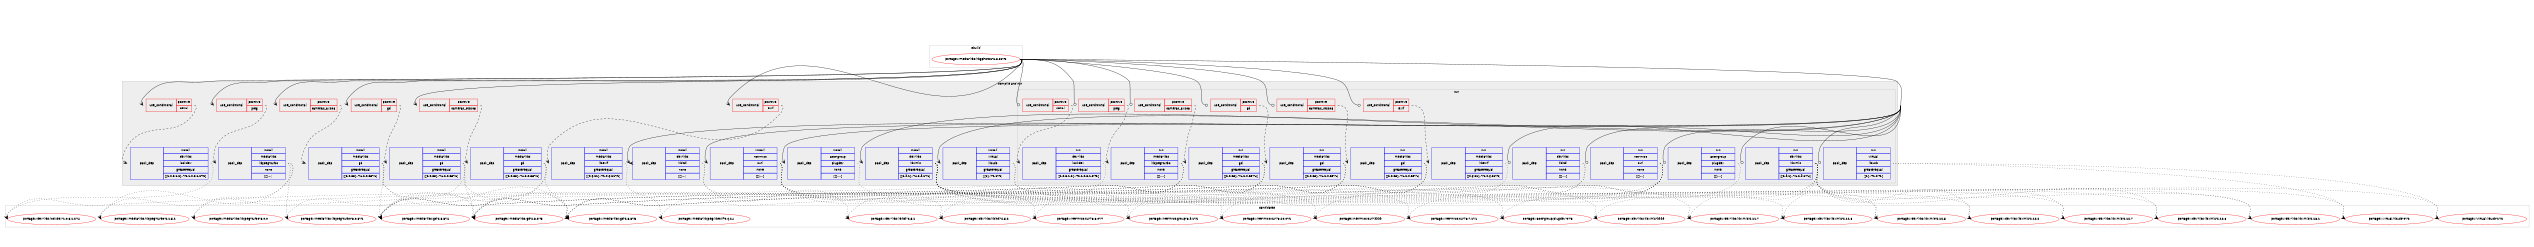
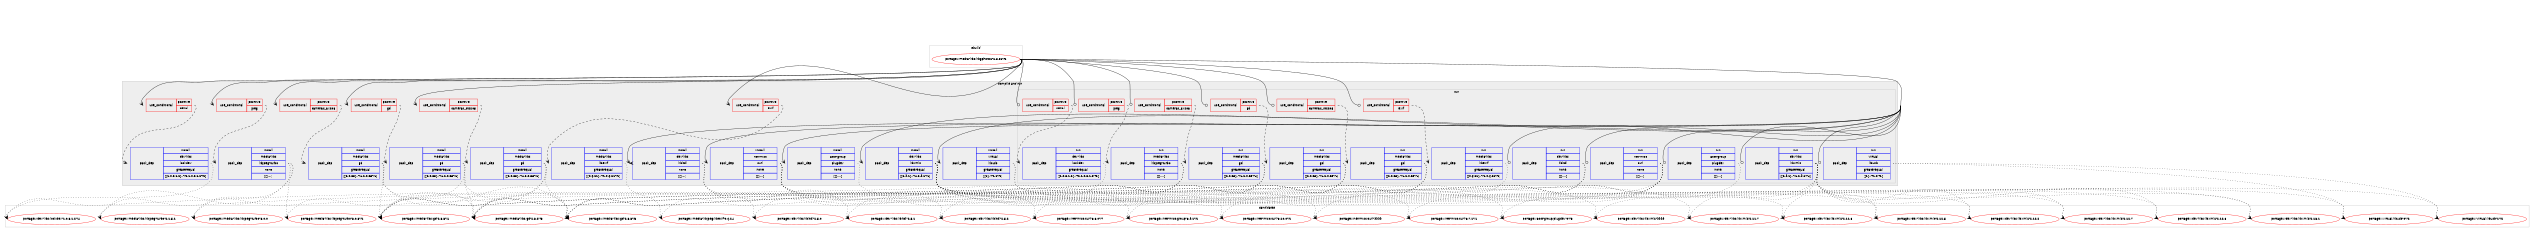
  digraph {
    compound=true
    concentrate=true
    fontname=Helvetica
    fontsize=10
    newrank=true
    rankdir=TB
    ranksep=1.5
    node [color=red fontname=Helvetica fontsize=10 shape=none]
    edge [arrowhead=vee headport=w style=dotted tailport=e weight=100]
    n1 [label="portage://media-libs/libgphoto2-2.5.31-r2" width=4 shape=""]
    n2 [color=blue label=<<TABLE BORDER="0" CELLBORDER="1" CELLSPACING="0" CELLPADDING="4" WIDTH="220"><TR><TD ROWSPAN="6" CELLPADDING="30">pack_dep</TD></TR><TR><TD WIDTH="110">install</TD></TR><TR><TD>media-libs</TD></TR><TR><TD>gd</TD></TR><TR><TD>greaterequal</TD></TR><TR><TD>[[2,0,35],,-r4,2.0.35-r4]</TD></TR></TABLE>>]
    n3 [label=<<TABLE BORDER="0" CELLBORDER="1" CELLSPACING="0" CELLPADDING="4"><TR><TD ROWSPAN="3" CELLPADDING="10">use_conditional</TD></TR><TR><TD>positive</TD></TR><TR><TD>cameras_ax203</TD></TR></TABLE>>]
    n4 [color=blue label=<<TABLE BORDER="0" CELLBORDER="1" CELLSPACING="0" CELLPADDING="4" WIDTH="220"><TR><TD ROWSPAN="6" CELLPADDING="30">pack_dep</TD></TR><TR><TD WIDTH="110">install</TD></TR><TR><TD>media-libs</TD></TR><TR><TD>gd</TD></TR><TR><TD>greaterequal</TD></TR><TR><TD>[[2,0,35],,-r4,2.0.35-r4]</TD></TR></TABLE>>]
    n5 [label=<<TABLE BORDER="0" CELLBORDER="1" CELLSPACING="0" CELLPADDING="4"><TR><TD ROWSPAN="3" CELLPADDING="10">use_conditional</TD></TR><TR><TD>positive</TD></TR><TR><TD>cameras_st2205</TD></TR></TABLE>>]
    n6 [color=blue label=<<TABLE BORDER="0" CELLBORDER="1" CELLSPACING="0" CELLPADDING="4" WIDTH="220"><TR><TD ROWSPAN="6" CELLPADDING="30">pack_dep</TD></TR><TR><TD WIDTH="110">install</TD></TR><TR><TD>media-libs</TD></TR><TR><TD>libexif</TD></TR><TR><TD>greaterequal</TD></TR><TR><TD>[[0,6,21],,-r1,0.6.21-r1]</TD></TR></TABLE>>]
    n7 [label=<<TABLE BORDER="0" CELLBORDER="1" CELLSPACING="0" CELLPADDING="4"><TR><TD ROWSPAN="3" CELLPADDING="10">use_conditional</TD></TR><TR><TD>positive</TD></TR><TR><TD>exif</TD></TR></TABLE>>]
    n8 [color=blue label=<<TABLE BORDER="0" CELLBORDER="1" CELLSPACING="0" CELLPADDING="4" WIDTH="220"><TR><TD ROWSPAN="6" CELLPADDING="30">pack_dep</TD></TR><TR><TD WIDTH="110">install</TD></TR><TR><TD>media-libs</TD></TR><TR><TD>gd</TD></TR><TR><TD>greaterequal</TD></TR><TR><TD>[[2,0,35],,-r4,2.0.35-r4]</TD></TR></TABLE>>]
    n9 [label=<<TABLE BORDER="0" CELLBORDER="1" CELLSPACING="0" CELLPADDING="4"><TR><TD ROWSPAN="3" CELLPADDING="10">use_conditional</TD></TR><TR><TD>positive</TD></TR><TR><TD>gd</TD></TR></TABLE>>]
    n10 [color=blue label=<<TABLE BORDER="0" CELLBORDER="1" CELLSPACING="0" CELLPADDING="4" WIDTH="220"><TR><TD ROWSPAN="6" CELLPADDING="30">pack_dep</TD></TR><TR><TD WIDTH="110">install</TD></TR><TR><TD>media-libs</TD></TR><TR><TD>libjpeg-turbo</TD></TR><TR><TD>none</TD></TR><TR><TD>[[],,,,]</TD></TR></TABLE>>]
    n11 [label=<<TABLE BORDER="0" CELLBORDER="1" CELLSPACING="0" CELLPADDING="4"><TR><TD ROWSPAN="3" CELLPADDING="10">use_conditional</TD></TR><TR><TD>positive</TD></TR><TR><TD>jpeg</TD></TR></TABLE>>]
    n12 [color=blue label=<<TABLE BORDER="0" CELLBORDER="1" CELLSPACING="0" CELLPADDING="4" WIDTH="220"><TR><TD ROWSPAN="6" CELLPADDING="30">pack_dep</TD></TR><TR><TD WIDTH="110">install</TD></TR><TR><TD>dev-libs</TD></TR><TR><TD>lockdev</TD></TR><TR><TD>greaterequal</TD></TR><TR><TD>[[1,0,3,1,2],,-r2,1.0.3.1.2-r2]</TD></TR></TABLE>>]
    n13 [label=<<TABLE BORDER="0" CELLBORDER="1" CELLSPACING="0" CELLPADDING="4"><TR><TD ROWSPAN="3" CELLPADDING="10">use_conditional</TD></TR><TR><TD>positive</TD></TR><TR><TD>serial</TD></TR></TABLE>>]
    n14 [color=blue label=<<TABLE BORDER="0" CELLBORDER="1" CELLSPACING="0" CELLPADDING="4" WIDTH="220"><TR><TD ROWSPAN="6" CELLPADDING="30">pack_dep</TD></TR><TR><TD WIDTH="110">install</TD></TR><TR><TD>acct-group</TD></TR><TR><TD>plugdev</TD></TR><TR><TD>none</TD></TR><TR><TD>[[],,,,]</TD></TR></TABLE>>]
    n15 [color=blue label=<<TABLE BORDER="0" CELLBORDER="1" CELLSPACING="0" CELLPADDING="4" WIDTH="220"><TR><TD ROWSPAN="6" CELLPADDING="30">pack_dep</TD></TR><TR><TD WIDTH="110">install</TD></TR><TR><TD>dev-libs</TD></TR><TR><TD>libltdl</TD></TR><TR><TD>none</TD></TR><TR><TD>[[],,,,]</TD></TR></TABLE>>]
    n16 [color=blue label=<<TABLE BORDER="0" CELLBORDER="1" CELLSPACING="0" CELLPADDING="4" WIDTH="220"><TR><TD ROWSPAN="6" CELLPADDING="30">pack_dep</TD></TR><TR><TD WIDTH="110">install</TD></TR><TR><TD>dev-libs</TD></TR><TR><TD>libxml2</TD></TR><TR><TD>greaterequal</TD></TR><TR><TD>[[2,9,1],,-r4,2.9.1-r4]</TD></TR></TABLE>>]
    n17 [color=blue label=<<TABLE BORDER="0" CELLBORDER="1" CELLSPACING="0" CELLPADDING="4" WIDTH="220"><TR><TD ROWSPAN="6" CELLPADDING="30">pack_dep</TD></TR><TR><TD WIDTH="110">install</TD></TR><TR><TD>net-misc</TD></TR><TR><TD>curl</TD></TR><TR><TD>none</TD></TR><TR><TD>[[],,,,]</TD></TR></TABLE>>]
    n18 [color=blue label=<<TABLE BORDER="0" CELLBORDER="1" CELLSPACING="0" CELLPADDING="4" WIDTH="220"><TR><TD ROWSPAN="6" CELLPADDING="30">pack_dep</TD></TR><TR><TD WIDTH="110">install</TD></TR><TR><TD>virtual</TD></TR><TR><TD>libusb</TD></TR><TR><TD>greaterequal</TD></TR><TR><TD>[[1],,-r1,1-r1]</TD></TR></TABLE>>]
    n19 [color=blue label=<<TABLE BORDER="0" CELLBORDER="1" CELLSPACING="0" CELLPADDING="4" WIDTH="220"><TR><TD ROWSPAN="6" CELLPADDING="30">pack_dep</TD></TR><TR><TD WIDTH="110">run</TD></TR><TR><TD>media-libs</TD></TR><TR><TD>gd</TD></TR><TR><TD>greaterequal</TD></TR><TR><TD>[[2,0,35],,-r4,2.0.35-r4]</TD></TR></TABLE>>]
    n20 [label=<<TABLE BORDER="0" CELLBORDER="1" CELLSPACING="0" CELLPADDING="4"><TR><TD ROWSPAN="3" CELLPADDING="10">use_conditional</TD></TR><TR><TD>positive</TD></TR><TR><TD>cameras_ax203</TD></TR></TABLE>>]
    n21 [color=blue label=<<TABLE BORDER="0" CELLBORDER="1" CELLSPACING="0" CELLPADDING="4" WIDTH="220"><TR><TD ROWSPAN="6" CELLPADDING="30">pack_dep</TD></TR><TR><TD WIDTH="110">run</TD></TR><TR><TD>media-libs</TD></TR><TR><TD>gd</TD></TR><TR><TD>greaterequal</TD></TR><TR><TD>[[2,0,35],,-r4,2.0.35-r4]</TD></TR></TABLE>>]
    n22 [label=<<TABLE BORDER="0" CELLBORDER="1" CELLSPACING="0" CELLPADDING="4"><TR><TD ROWSPAN="3" CELLPADDING="10">use_conditional</TD></TR><TR><TD>positive</TD></TR><TR><TD>cameras_st2205</TD></TR></TABLE>>]
    n23 [color=blue label=<<TABLE BORDER="0" CELLBORDER="1" CELLSPACING="0" CELLPADDING="4" WIDTH="220"><TR><TD ROWSPAN="6" CELLPADDING="30">pack_dep</TD></TR><TR><TD WIDTH="110">run</TD></TR><TR><TD>media-libs</TD></TR><TR><TD>libexif</TD></TR><TR><TD>greaterequal</TD></TR><TR><TD>[[0,6,21],,-r1,0.6.21-r1]</TD></TR></TABLE>>]
    n24 [label=<<TABLE BORDER="0" CELLBORDER="1" CELLSPACING="0" CELLPADDING="4"><TR><TD ROWSPAN="3" CELLPADDING="10">use_conditional</TD></TR><TR><TD>positive</TD></TR><TR><TD>exif</TD></TR></TABLE>>]
    n25 [color=blue label=<<TABLE BORDER="0" CELLBORDER="1" CELLSPACING="0" CELLPADDING="4" WIDTH="220"><TR><TD ROWSPAN="6" CELLPADDING="30">pack_dep</TD></TR><TR><TD WIDTH="110">run</TD></TR><TR><TD>media-libs</TD></TR><TR><TD>gd</TD></TR><TR><TD>greaterequal</TD></TR><TR><TD>[[2,0,35],,-r4,2.0.35-r4]</TD></TR></TABLE>>]
    n26 [label=<<TABLE BORDER="0" CELLBORDER="1" CELLSPACING="0" CELLPADDING="4"><TR><TD ROWSPAN="3" CELLPADDING="10">use_conditional</TD></TR><TR><TD>positive</TD></TR><TR><TD>gd</TD></TR></TABLE>>]
    n27 [color=blue label=<<TABLE BORDER="0" CELLBORDER="1" CELLSPACING="0" CELLPADDING="4" WIDTH="220"><TR><TD ROWSPAN="6" CELLPADDING="30">pack_dep</TD></TR><TR><TD WIDTH="110">run</TD></TR><TR><TD>media-libs</TD></TR><TR><TD>libjpeg-turbo</TD></TR><TR><TD>none</TD></TR><TR><TD>[[],,,,]</TD></TR></TABLE>>]
    n28 [label=<<TABLE BORDER="0" CELLBORDER="1" CELLSPACING="0" CELLPADDING="4"><TR><TD ROWSPAN="3" CELLPADDING="10">use_conditional</TD></TR><TR><TD>positive</TD></TR><TR><TD>jpeg</TD></TR></TABLE>>]
    n29 [color=blue label=<<TABLE BORDER="0" CELLBORDER="1" CELLSPACING="0" CELLPADDING="4" WIDTH="220"><TR><TD ROWSPAN="6" CELLPADDING="30">pack_dep</TD></TR><TR><TD WIDTH="110">run</TD></TR><TR><TD>dev-libs</TD></TR><TR><TD>lockdev</TD></TR><TR><TD>greaterequal</TD></TR><TR><TD>[[1,0,3,1,2],,-r2,1.0.3.1.2-r2]</TD></TR></TABLE>>]
    n30 [label=<<TABLE BORDER="0" CELLBORDER="1" CELLSPACING="0" CELLPADDING="4"><TR><TD ROWSPAN="3" CELLPADDING="10">use_conditional</TD></TR><TR><TD>positive</TD></TR><TR><TD>serial</TD></TR></TABLE>>]
    n31 [color=blue label=<<TABLE BORDER="0" CELLBORDER="1" CELLSPACING="0" CELLPADDING="4" WIDTH="220"><TR><TD ROWSPAN="6" CELLPADDING="30">pack_dep</TD></TR><TR><TD WIDTH="110">run</TD></TR><TR><TD>acct-group</TD></TR><TR><TD>plugdev</TD></TR><TR><TD>none</TD></TR><TR><TD>[[],,,,]</TD></TR></TABLE>>]
    n32 [color=blue label=<<TABLE BORDER="0" CELLBORDER="1" CELLSPACING="0" CELLPADDING="4" WIDTH="220"><TR><TD ROWSPAN="6" CELLPADDING="30">pack_dep</TD></TR><TR><TD WIDTH="110">run</TD></TR><TR><TD>dev-libs</TD></TR><TR><TD>libltdl</TD></TR><TR><TD>none</TD></TR><TR><TD>[[],,,,]</TD></TR></TABLE>>]
    n33 [color=blue label=<<TABLE BORDER="0" CELLBORDER="1" CELLSPACING="0" CELLPADDING="4" WIDTH="220"><TR><TD ROWSPAN="6" CELLPADDING="30">pack_dep</TD></TR><TR><TD WIDTH="110">run</TD></TR><TR><TD>dev-libs</TD></TR><TR><TD>libxml2</TD></TR><TR><TD>greaterequal</TD></TR><TR><TD>[[2,9,1],,-r4,2.9.1-r4]</TD></TR></TABLE>>]
    n34 [color=blue label=<<TABLE BORDER="0" CELLBORDER="1" CELLSPACING="0" CELLPADDING="4" WIDTH="220"><TR><TD ROWSPAN="6" CELLPADDING="30">pack_dep</TD></TR><TR><TD WIDTH="110">run</TD></TR><TR><TD>net-misc</TD></TR><TR><TD>curl</TD></TR><TR><TD>none</TD></TR><TR><TD>[[],,,,]</TD></TR></TABLE>>]
    n35 [color=blue label=<<TABLE BORDER="0" CELLBORDER="1" CELLSPACING="0" CELLPADDING="4" WIDTH="220"><TR><TD ROWSPAN="6" CELLPADDING="30">pack_dep</TD></TR><TR><TD WIDTH="110">run</TD></TR><TR><TD>virtual</TD></TR><TR><TD>libusb</TD></TR><TR><TD>greaterequal</TD></TR><TR><TD>[[1],,-r1,1-r1]</TD></TR></TABLE>>]
    n36 [label="portage://media-libs/gd-2.3.3-r4" width=4 shape=""]
    n37 [label="portage://media-libs/gd-2.3.3-r3" width=4 shape=""]
    n38 [label="portage://media-libs/gd-2.3.2-r3" width=4 shape=""]
    n39 [label="portage://media-libjpeg/libexif-0.6.24" width=4 shape=""]
    n40 [label="portage://dev-libs/lockdev-1.0.3.1.2-r4" width=4 shape=""]
    n41 [label="portage://media-libs/libjpeg-turbo-3.0.3-r1" width=4 shape=""]
    n42 [label="portage://media-libs/libjpeg-turbo-3.0.0" width=4 shape=""]
    n43 [label="portage://media-libs/libjpeg-turbo-2.1.5.1" width=4 shape=""]
    n44 [label="portage://acct-group/plugdev-0-r3" width=4 shape=""]
    n45 [label="portage://dev-libs/libltdl-2.5.2" width=4 shape=""]
    n46 [label="portage://dev-libs/libltdl-2.5.1" width=4 shape=""]
+   n47 [label="portage://dev-libs/libltdl-2.5.0" width=4 shape=""]
    n48 [label="portage://dev-libs/libxml2-9999" width=4 shape=""]
    n49 [label="portage://dev-libs/libxml2-2.13.1" width=4 shape=""]
    n50 [label="portage://dev-libs/libxml2-2.12.8" width=4 shape=""]
    n51 [label="portage://dev-libs/libxml2-2.12.7" width=4 shape=""]
    n52 [label="portage://dev-libs/libxml2-2.12.2" width=4 shape=""]
    n53 [label="portage://dev-libs/libxml0-2.12.5" width=4 shape=""]
    n54 [label="portage://dev-libs/libxml2-2.11.8" width=4 shape=""]
    n55 [label="portage://dev-libs/libxml2-2.11.7" width=4 shape=""]
    n56 [label="portage://net-misc/curl-9999" width=4 shape=""]
    n57 [label="portage://net-misc/curl-8.10.0-r1" width=4 shape=""]
    n58 [label="portage://net-misc/group-8.9.1-r1" width=4 shape=""]
    n59 [label="portage://net-misc/curl-8.8.0-r7" width=4 shape=""]
    n60 [label="portage://net-misc/curl-8.7.1-r4" width=4 shape=""]
    n61 [label="portage://virtual/libusb-1-r2" width=4 shape=""]
    n62 [label="portage://virtual/libusb-0-r2" width=4 shape=""]
    subgraph cluster_1 {
      color=gray
      label=<<i>ebuild</i>>
      n1
    }
    subgraph cluster_2 {
      color=gray
      label=<<i>dependencies</i>>
      subgraph cluster_3 {
        color=gray
        fillcolor="#eeeeee"
        label=<<i>compile</i>>
        style=filled
        subgraph sub_4 {
          color=gray
          fillcolor="#eeeeee"
          label=<<i>compile</i>>
          style=filled
          n3
          subgraph sub_5 {
            color=gray
            fillcolor="#eeeeee"
            label=<<i>compile</i>>
            style=filled
            n2
          }
        }
        subgraph sub_6 {
          color=gray
          fillcolor="#eeeeee"
          label=<<i>compile</i>>
          style=filled
          n5
          subgraph sub_7 {
            color=gray
            fillcolor="#eeeeee"
            label=<<i>compile</i>>
            style=filled
            n4
          }
        }
        subgraph sub_8 {
          color=gray
          fillcolor="#eeeeee"
          label=<<i>compile</i>>
          style=filled
          n7
          subgraph sub_9 {
            color=gray
            fillcolor="#eeeeee"
            label=<<i>compile</i>>
            style=filled
            n6
          }
        }
        subgraph sub_10 {
          color=gray
          fillcolor="#eeeeee"
          label=<<i>compile</i>>
          style=filled
          n9
          subgraph sub_11 {
            color=gray
            fillcolor="#eeeeee"
            label=<<i>compile</i>>
            style=filled
            n8
          }
        }
        subgraph sub_12 {
          color=gray
          fillcolor="#eeeeee"
          label=<<i>compile</i>>
          style=filled
          n11
          subgraph sub_13 {
            color=gray
            fillcolor="#eeeeee"
            label=<<i>compile</i>>
            style=filled
            n10
          }
        }
        subgraph sub_14 {
          color=gray
          fillcolor="#eeeeee"
          label=<<i>compile</i>>
          style=filled
          n13
          subgraph sub_15 {
            color=gray
            fillcolor="#eeeeee"
            label=<<i>compile</i>>
            style=filled
            n12
          }
        }
        subgraph sub_16 {
          color=gray
          fillcolor="#eeeeee"
          label=<<i>compile</i>>
          style=filled
          n14
        }
        subgraph sub_17 {
          color=gray
          fillcolor="#eeeeee"
          label=<<i>compile</i>>
          style=filled
          n15
        }
        subgraph sub_18 {
          color=gray
          fillcolor="#eeeeee"
          label=<<i>compile</i>>
          style=filled
          n16
        }
        subgraph sub_19 {
          color=gray
          fillcolor="#eeeeee"
          label=<<i>compile</i>>
          style=filled
          n17
        }
        subgraph sub_20 {
          color=gray
          fillcolor="#eeeeee"
          label=<<i>compile</i>>
          style=filled
          n18
        }
      }
      subgraph cluster_21 {
        color=gray
        fillcolor="#eeeeee"
        label=<<i>compile and run</i>>
        style=filled
      }
      subgraph cluster_22 {
        color=gray
        fillcolor="#eeeeee"
        label=<<i>run</i>>
        style=filled
        subgraph sub_23 {
          color=gray
          fillcolor="#eeeeee"
          label=<<i>run</i>>
          style=filled
          n20
          subgraph sub_24 {
            color=gray
            fillcolor="#eeeeee"
            label=<<i>run</i>>
            style=filled
            n19
          }
        }
        subgraph sub_25 {
          color=gray
          fillcolor="#eeeeee"
          label=<<i>run</i>>
          style=filled
          n22
          subgraph sub_26 {
            color=gray
            fillcolor="#eeeeee"
            label=<<i>run</i>>
            style=filled
            n21
          }
        }
        subgraph sub_27 {
          color=gray
          fillcolor="#eeeeee"
          label=<<i>run</i>>
          style=filled
          n24
          subgraph sub_28 {
            color=gray
            fillcolor="#eeeeee"
            label=<<i>run</i>>
            style=filled
            n23
          }
        }
        subgraph sub_29 {
          color=gray
          fillcolor="#eeeeee"
          label=<<i>run</i>>
          style=filled
          n26
          subgraph sub_30 {
            color=gray
            fillcolor="#eeeeee"
            label=<<i>run</i>>
            style=filled
            n25
          }
        }
        subgraph sub_31 {
          color=gray
          fillcolor="#eeeeee"
          label=<<i>run</i>>
          style=filled
          n28
          subgraph sub_32 {
            color=gray
            fillcolor="#eeeeee"
            label=<<i>run</i>>
            style=filled
            n27
          }
        }
        subgraph sub_33 {
          color=gray
          fillcolor="#eeeeee"
          label=<<i>run</i>>
          style=filled
          n30
          subgraph sub_34 {
            color=gray
            fillcolor="#eeeeee"
            label=<<i>run</i>>
            style=filled
            n29
          }
        }
        subgraph sub_35 {
          color=gray
          fillcolor="#eeeeee"
          label=<<i>run</i>>
          style=filled
          n31
        }
        subgraph sub_36 {
          color=gray
          fillcolor="#eeeeee"
          label=<<i>run</i>>
          style=filled
          n32
        }
        subgraph sub_37 {
          color=gray
          fillcolor="#eeeeee"
          label=<<i>run</i>>
          style=filled
          n33
        }
        subgraph sub_38 {
          color=gray
          fillcolor="#eeeeee"
          label=<<i>run</i>>
          style=filled
          n34
        }
        subgraph sub_39 {
          color=gray
          fillcolor="#eeeeee"
          label=<<i>run</i>>
          style=filled
          n35
        }
      }
    }
    subgraph cluster_40 {
      color=gray
      label=<<i>candidates</i>>
      rank=same
      subgraph sub_41 {
        color=black
        label=<<i>candidates</i>>
        nodesep=1
        rank=same
        n36
        n37
        n38
      }
      subgraph sub_42 {
        color=black
        label=<<i>candidates</i>>
        nodesep=1
        rank=same
        n36
        n37
        n38
      }
      subgraph sub_43 {
        color=black
        label=<<i>candidates</i>>
        nodesep=1
        rank=same
        n39
      }
      subgraph sub_44 {
        color=black
        label=<<i>candidates</i>>
        nodesep=1
        rank=same
        n40
      }
      subgraph sub_45 {
        color=black
        label=<<i>candidates</i>>
        nodesep=1
        rank=same
        n36
        n37
        n38
      }
      subgraph sub_46 {
        color=black
        label=<<i>candidates</i>>
        nodesep=1
        rank=same
        n41
        n42
        n43
      }
      subgraph sub_47 {
        color=black
        label=<<i>candidates</i>>
        nodesep=1
        rank=same
        n44
      }
      subgraph sub_48 {
        color=black
        label=<<i>candidates</i>>
        nodesep=1
        rank=same
        n45
        n46
+       n47
      }
      subgraph sub_49 {
        color=black
        label=<<i>candidates</i>>
        nodesep=1
        rank=same
        n48
        n49
        n50
        n51
        n52
        n53
        n54
        n55
      }
      subgraph sub_50 {
        color=black
        label=<<i>candidates</i>>
        nodesep=1
        rank=same
        n56
        n57
        n58
        n59
        n60
      }
      subgraph sub_51 {
        color=black
        label=<<i>candidates</i>>
        nodesep=1
        rank=same
        n61
        n62
      }
      subgraph sub_52 {
        color=black
        label=<<i>candidates</i>>
        nodesep=1
        rank=same
        n36
        n37
        n38
      }
      subgraph sub_53 {
        color=black
        label=<<i>candidates</i>>
        nodesep=1
        rank=same
        n48
        n49
        n50
        n51
        n52
        n53
        n54
        n55
      }
      subgraph sub_54 {
        color=black
        label=<<i>candidates</i>>
        nodesep=1
        rank=same
        n36
        n37
        n38
      }
      subgraph sub_55 {
        color=black
        label=<<i>candidates</i>>
        nodesep=1
        rank=same
        n39
      }
      subgraph sub_56 {
        color=black
        label=<<i>candidates</i>>
        nodesep=1
        rank=same
        n36
        n37
        n38
      }
      subgraph sub_57 {
        color=black
        label=<<i>candidates</i>>
        nodesep=1
        rank=same
        n41
        n42
        n43
      }
      subgraph sub_58 {
        color=black
        label=<<i>candidates</i>>
        nodesep=1
        rank=same
        n40
      }
      subgraph sub_59 {
        color=black
        label=<<i>candidates</i>>
        nodesep=1
        rank=same
        n44
      }
      subgraph sub_60 {
        color=black
        label=<<i>candidates</i>>
        nodesep=1
        rank=same
        n45
        n46
+       n47
      }
      subgraph sub_61 {
        color=black
        label=<<i>candidates</i>>
        nodesep=1
        rank=same
        n56
        n57
        n58
        n59
        n60
      }
      subgraph sub_62 {
        color=black
        label=<<i>candidates</i>>
        nodesep=1
        rank=same
        n61
        n62
      }
    }
    n1 -> n3 [style=solid weight=20]
    n1 -> n5 [style=solid weight=20]
    n1 -> n7 [style=solid weight=20]
    n1 -> n9 [style=solid weight=20]
    n1 -> n11 [style=solid weight=20]
    n1 -> n13 [style=solid weight=20]
    n1 -> n14 [style=solid weight=20]
    n1 -> n15 [style=solid weight=20]
    n1 -> n16 [style=solid weight=20]
    n1 -> n17 [style=solid weight=20]
    n1 -> n18 [style=solid weight=20]
    n1 -> n20 [arrowhead=odot style=solid weight=20]
    n1 -> n22 [arrowhead=odot style=solid weight=20]
    n1 -> n24 [arrowhead=odot style=solid weight=20]
    n1 -> n26 [arrowhead=odot style=solid weight=20]
    n1 -> n28 [arrowhead=odot style=solid weight=20]
    n1 -> n30 [arrowhead=odot style=solid weight=20]
    n1 -> n31 [arrowhead=odot style=solid weight=20]
    n1 -> n32 [arrowhead=odot style=solid weight=20]
    n1 -> n33 [arrowhead=odot style=solid weight=20]
    n1 -> n34 [arrowhead=odot style=solid weight=20]
    n1 -> n35 [arrowhead=odot style=solid weight=20]
    n2 -> n36
    n2 -> n37
    n2 -> n38
    n3 -> n2 [style=dashed weight=20]
    n4 -> n36
    n4 -> n37
    n4 -> n38
    n5 -> n4 [style=dashed weight=20]
    n6 -> n39
    n7 -> n6 [style=dashed weight=20]
    n8 -> n36
    n8 -> n37
    n8 -> n38
    n9 -> n8 [style=dashed weight=20]
    n10 -> n41
    n10 -> n42
    n10 -> n43
    n11 -> n10 [style=dashed weight=20]
    n12 -> n40
    n13 -> n12 [style=dashed weight=20]
    n14 -> n44
    n15 -> n45
    n15 -> n46
+   n15 -> n47
    n16 -> n48
    n16 -> n49
    n16 -> n50
    n16 -> n51
    n16 -> n52
    n16 -> n53
    n16 -> n54
    n16 -> n55
    n17 -> n56
    n17 -> n57
    n17 -> n58
    n17 -> n59
    n17 -> n60
    n18 -> n61
    n18 -> n62
    n19 -> n36
    n19 -> n37
    n19 -> n38
    n20 -> n19 [style=dashed weight=20]
    n21 -> n36
    n21 -> n37
    n21 -> n38
    n22 -> n21 [style=dashed weight=20]
    n23 -> n39
    n24 -> n23 [style=dashed weight=20]
    n25 -> n36
    n25 -> n37
    n25 -> n38
    n26 -> n25 [style=dashed weight=20]
    n27 -> n41
    n27 -> n42
    n27 -> n43
    n28 -> n27 [style=dashed weight=20]
    n29 -> n40
    n30 -> n29 [style=dashed weight=20]
    n31 -> n44
    n32 -> n45
    n32 -> n46
+   n32 -> n47
    n33 -> n48
    n33 -> n49
    n33 -> n50
    n33 -> n51
    n33 -> n52
    n33 -> n53
    n33 -> n54
    n33 -> n55
    n34 -> n56
    n34 -> n57
    n34 -> n58
    n34 -> n59
    n34 -> n60
    n35 -> n61
    n35 -> n62
  }
